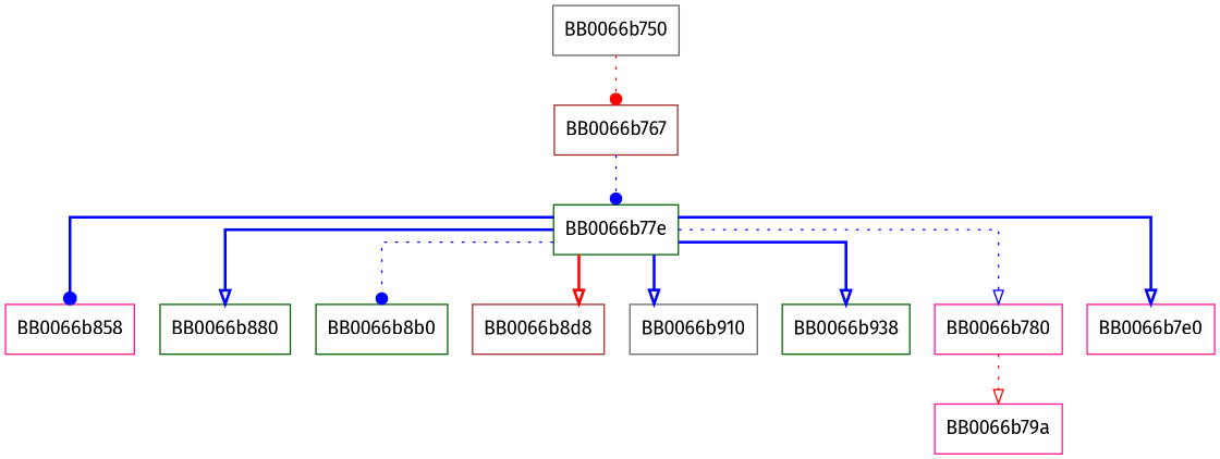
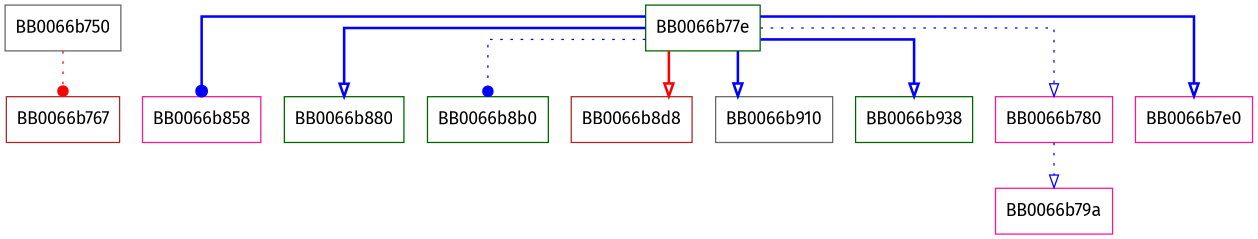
  digraph {
    fontname="Fira Sans"
    splines=ortho
    node [color=darkgreen fontname="Fira Sans" shape=box]
    edge [arrowhead=onormal color=blue fontname="Fira Sans" style=bold]
    BB0066b750 [color=gray40]
    BB0066b767 [color=brown]
    BB0066b77e
    BB0066b858 [color=deeppink]
    BB0066b880
    BB0066b8b0
    BB0066b8d8 [color=brown]
    BB0066b910 [color=gray40]
    BB0066b938
    BB0066b780 [color=deeppink]
    BB0066b7e0 [color=deeppink]
    BB0066b79a [color=deeppink]
    BB0066b750 -> BB0066b767 [arrowhead=dot color=red style=dotted]
-   BB0066b767 -> BB0066b77e [arrowhead=dot style=dotted]
    BB0066b77e -> BB0066b858 [arrowhead=dot]
    BB0066b77e -> BB0066b880
    BB0066b77e -> BB0066b8b0 [arrowhead=dot style=dotted]
    BB0066b77e -> BB0066b8d8 [color=red]
    BB0066b77e -> BB0066b910
    BB0066b77e -> BB0066b938
    BB0066b77e -> BB0066b780 [style=dotted]
    BB0066b77e -> BB0066b7e0
-   BB0066b780 -> BB0066b79a [color=red style=dotted]
+   BB0066b780 -> BB0066b79a [style=dotted]
  }
